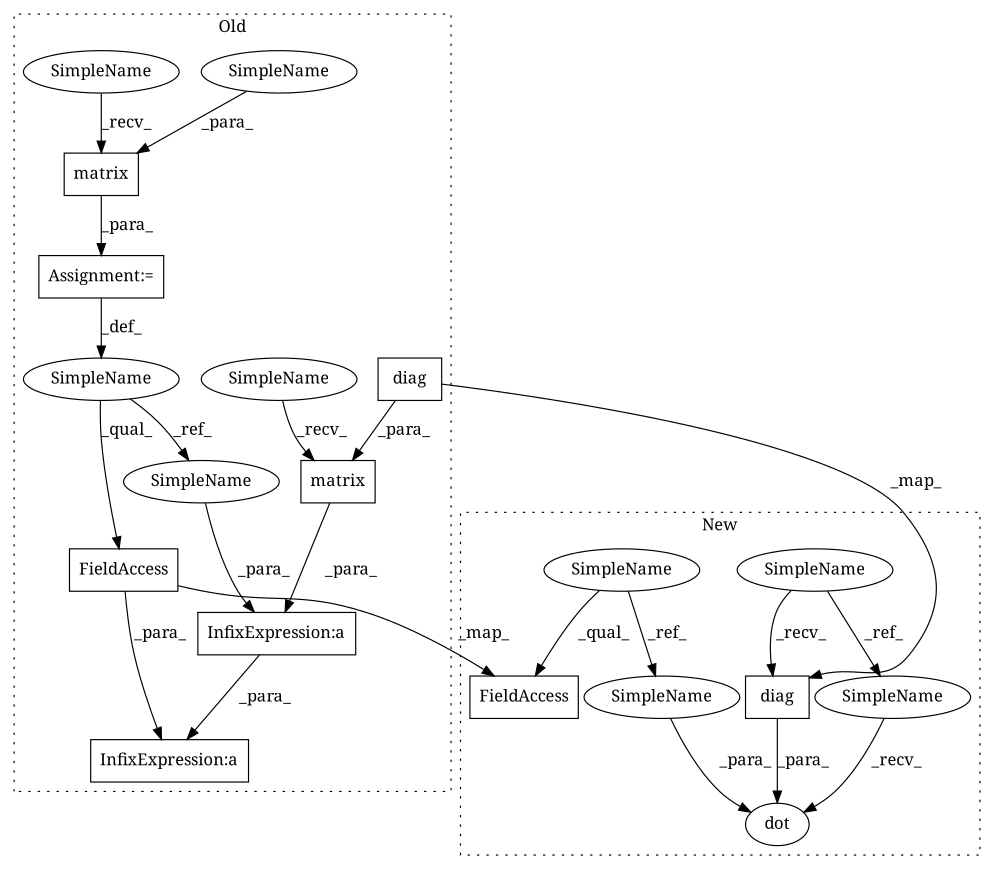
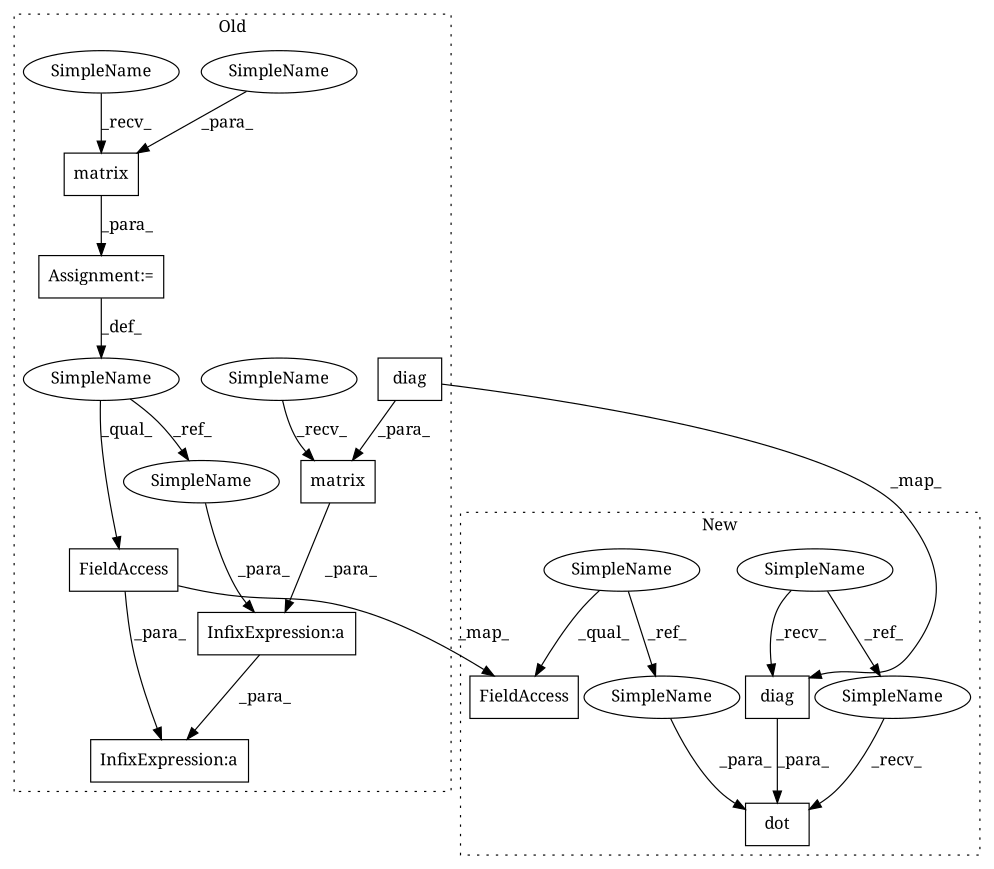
  digraph {
    fontname="Noto Serif"
    node [a=42 l=1 shape=box fontname="Noto Serif"]
    edge [fontname="Noto Serif"]
    n1 [a=32 l="7,1" label=matrix s="1234,1262"]
    n2 [a=32 l="5,1" label=diag s="1247,1261"]
    n3 [a=27 l=3 label="InfixExpression:a" s=1316]
    n4 [a=27 l=3 label="InfixExpression:a" s=1311]
    n5 [a=32 l="7,1" label=matrix s="1277,1285"]
    n6 [a=7 label="Assignment:=" s=1270]
    n7 [a=22 l=3 label=FieldAccess s=1319]
    n8 [label=SimpleName s=1269 shape=ellipse]
    n9 [label=SimpleName s=1310 shape=ellipse]
    n10 [label=SimpleName s=1284 shape=ellipse]
    n11 [l=5 label=SimpleName s=1271 shape=ellipse]
    n12 [l=5 label=SimpleName s=1228 shape=ellipse]
-   n13 [a=32 l="4,1" label=dot s="1186,1193" shape=ellipse]
+   n13 [a=32 l="4,1" label=dot s="1186,1193"]
    n14 [l=5 label=SimpleName s=1064 shape=ellipse]
    n15 [a=32 l="5,1" label=diag s="1145,1159"]
    n16 [label=SimpleName s=1050 shape=ellipse]
    n17 [a=22 l=3 label=FieldAccess s=1195]
    n18 [label=SimpleName s=1190 shape=ellipse]
    n19 [l=5 label=SimpleName s=1180 shape=ellipse]
    subgraph cluster_1 {
      label=Old
      style=dotted
      n1
      n2
      n3
      n4
      n5
      n6
      n7
      n8
      n9
      n10
      n11
      n12
    }
    subgraph cluster_2 {
      label=New
      style=dotted
      n13
      n14
      n15
      n16
      n17
      n18
      n19
    }
    n1 -> n4 [label=_para_]
    n2 -> n1 [label=_para_]
    n2 -> n15 [label=_map_]
    n4 -> n3 [label=_para_]
    n5 -> n6 [label=_para_]
    n6 -> n8 [label=_def_]
    n7 -> n3 [label=_para_]
    n7 -> n17 [label=_map_]
    n8 -> n7 [label=_qual_]
    n8 -> n9 [label=_ref_]
    n9 -> n4 [label=_para_]
    n10 -> n5 [label=_para_]
    n11 -> n5 [label=_recv_]
    n12 -> n1 [label=_recv_]
    n14 -> n15 [label=_recv_]
    n14 -> n19 [label=_ref_]
    n15 -> n13 [label=_para_]
    n16 -> n17 [label=_qual_]
    n16 -> n18 [label=_ref_]
    n18 -> n13 [label=_para_]
    n19 -> n13 [label=_recv_]
  }
